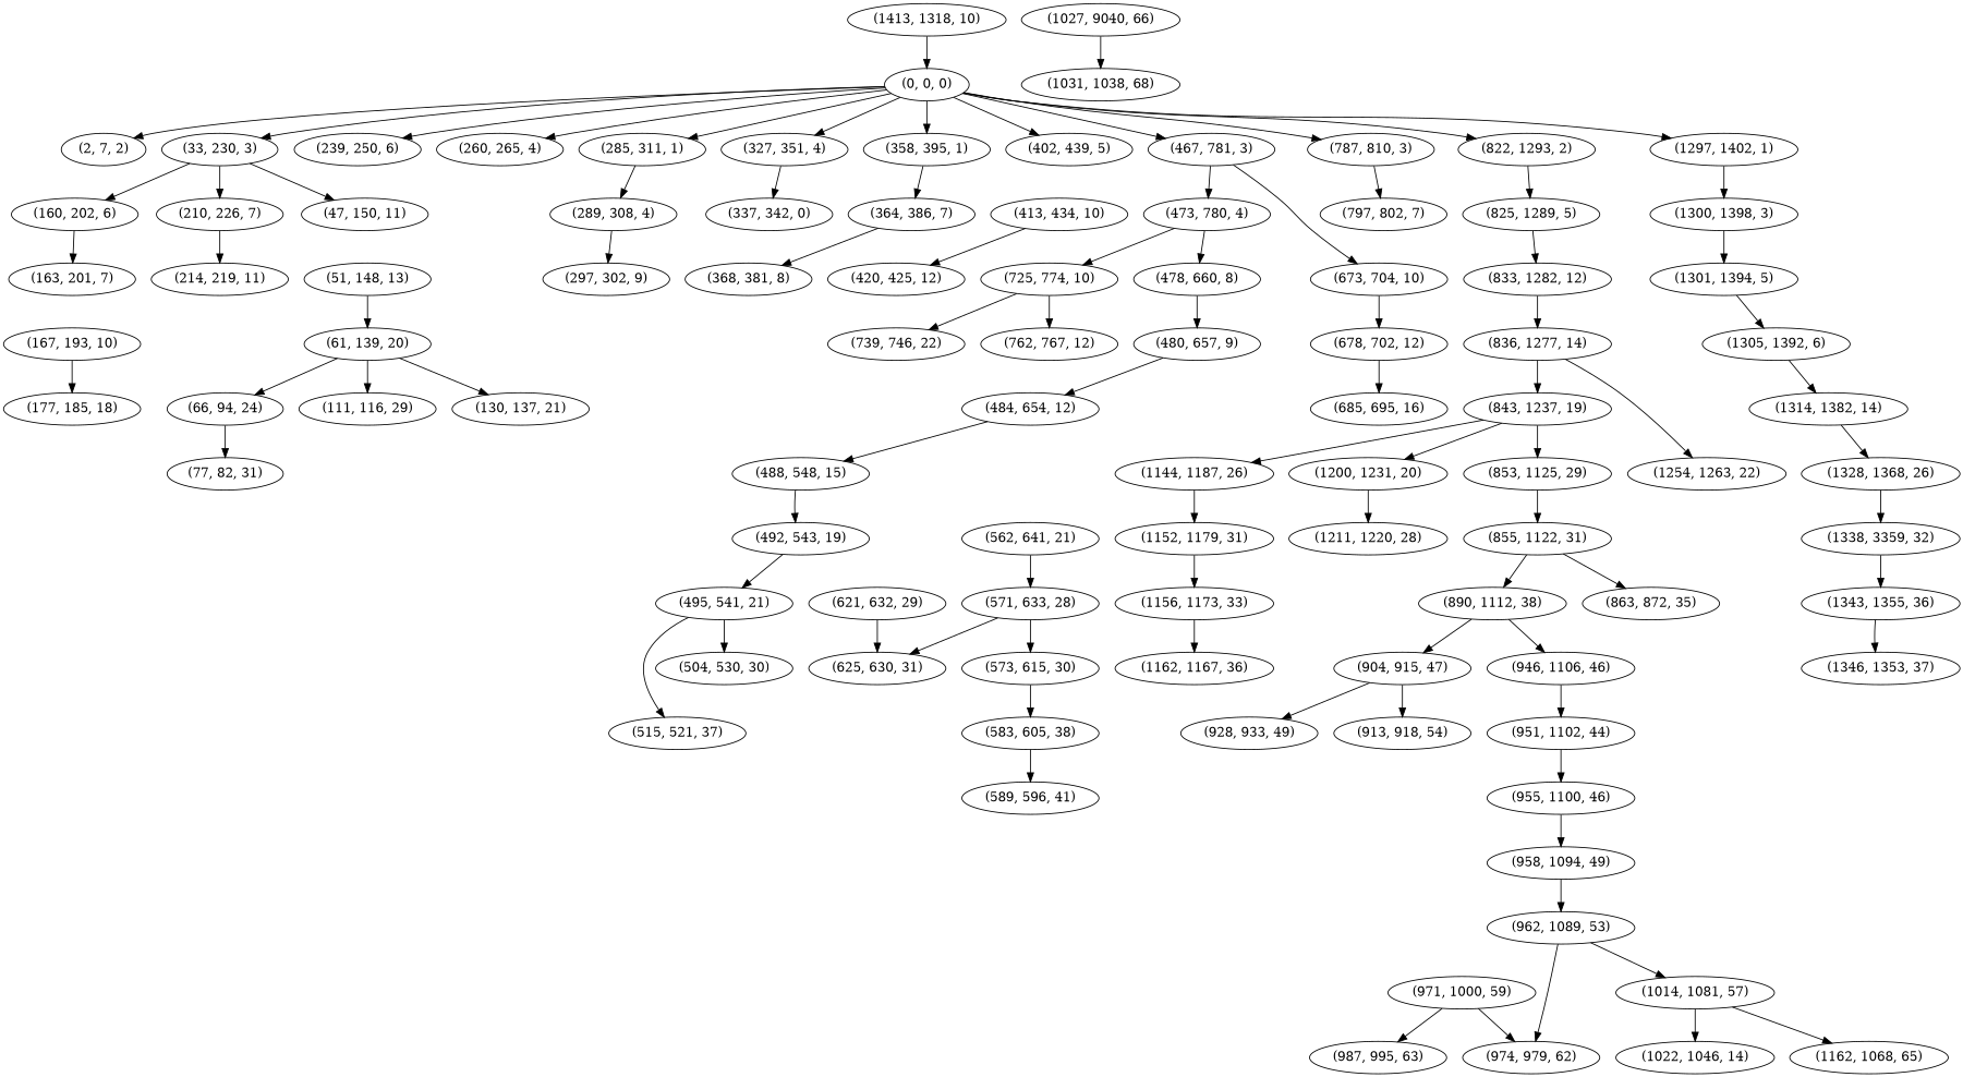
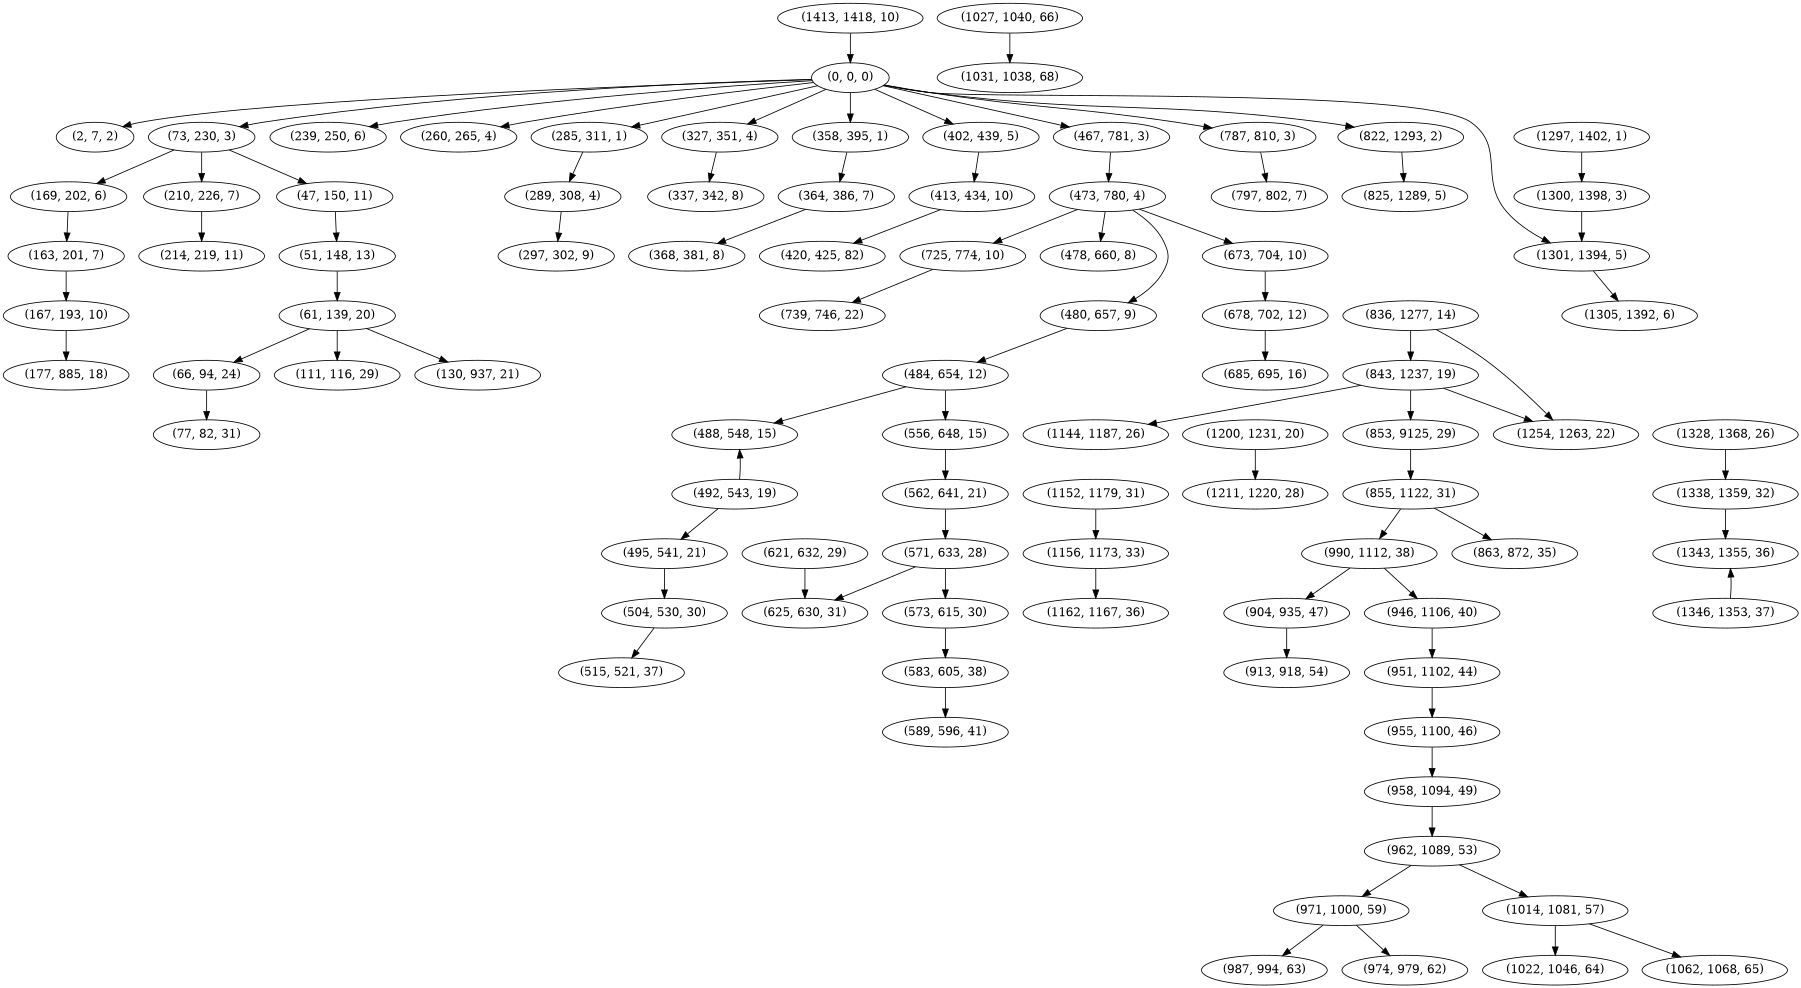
  digraph {
    "(0, 0, 0)"
    "(2, 7, 2)"
-   "(33, 230, 3)"
+   "(33, 230, 3)" [label="(73, 230, 3)"]
    "(239, 250, 6)"
    "(260, 265, 4)"
    "(285, 311, 1)"
    "(327, 351, 4)"
    "(358, 395, 1)"
    "(402, 439, 5)"
    "(467, 781, 3)"
    "(787, 810, 3)"
    "(822, 1293, 2)"
    "(1297, 1402, 1)"
    "(47, 150, 11)"
-   "(160, 202, 6)"
+   "(160, 202, 6)" [label="(169, 202, 6)"]
    "(210, 226, 7)"
    "(289, 308, 4)"
-   "(337, 342, 8)" [label="(337, 342, 0)"]
+   "(337, 342, 8)"
    "(364, 386, 7)"
    "(413, 434, 10)"
    "(473, 780, 4)"
    "(797, 802, 7)"
    "(825, 1289, 5)"
    "(1300, 1398, 3)"
-   "(1413, 1418, 10)" [label="(1413, 1318, 10)"]
+   "(1413, 1418, 10)"
    "(51, 148, 13)"
    "(163, 201, 7)"
    "(214, 219, 11)"
    "(61, 139, 20)"
    "(66, 94, 24)"
    "(111, 116, 29)"
-   "(130, 137, 21)"
+   "(130, 137, 21)" [label="(130, 937, 21)"]
    "(77, 82, 31)"
    "(167, 193, 10)"
-   "(177, 185, 18)"
+   "(177, 185, 18)" [label="(177, 885, 18)"]
    "(297, 302, 9)"
    "(368, 381, 8)"
-   "(420, 425, 12)"
+   "(420, 425, 12)" [label="(420, 425, 82)"]
    "(478, 660, 8)"
    "(673, 704, 10)"
    "(725, 774, 10)"
    "(480, 657, 9)"
    "(678, 702, 12)"
    "(739, 746, 22)"
-   "(762, 767, 12)"
    "(484, 654, 12)"
    "(488, 548, 15)"
+   "(556, 648, 15)"
    "(492, 543, 19)"
    "(562, 641, 21)"
    "(495, 541, 21)"
    "(504, 530, 30)"
    "(515, 521, 37)"
    "(571, 633, 28)"
    "(573, 615, 30)"
    "(625, 630, 31)"
    "(583, 605, 38)"
    "(621, 632, 29)"
    "(589, 596, 41)"
    "(685, 695, 16)"
-   "(833, 1282, 12)"
    "(836, 1277, 14)"
    "(843, 1237, 19)"
    "(1254, 1263, 22)"
-   "(853, 1125, 29)"
+   "(853, 1125, 29)" [label="(853, 9125, 29)"]
    "(1144, 1187, 26)"
    "(1200, 1231, 20)"
    "(855, 1122, 31)"
    "(1152, 1179, 31)"
    "(1211, 1220, 28)"
    "(863, 872, 35)"
-   "(890, 1112, 38)"
-   "(904, 935, 47)" [label="(904, 915, 47)"]
-   "(946, 1106, 40)" [label="(946, 1106, 46)"]
+   "(890, 1112, 38)" [label="(990, 1112, 38)"]
+   "(904, 935, 47)"
+   "(946, 1106, 40)"
    "(913, 918, 54)"
-   "(928, 933, 49)"
    "(951, 1102, 44)"
    "(955, 1100, 46)"
    "(958, 1094, 49)"
    "(962, 1089, 53)"
    "(971, 1000, 59)"
    "(1014, 1081, 57)"
    "(974, 979, 62)"
-   "(987, 994, 63)" [label="(987, 995, 63)"]
-   "(1022, 1046, 64)" [label="(1022, 1046, 14)"]
-   "(1062, 1068, 65)" [label="(1162, 1068, 65)"]
-   "(1027, 1040, 66)" [label="(1027, 9040, 66)"]
+   "(987, 994, 63)"
+   "(1022, 1046, 64)"
+   "(1062, 1068, 65)"
+   "(1027, 1040, 66)"
    "(1031, 1038, 68)"
    "(1156, 1173, 33)"
    "(1162, 1167, 36)"
    n91 [label="(1301, 1394, 5)"]
    "(1305, 1392, 6)"
-   "(1314, 1382, 14)"
    "(1328, 1368, 26)"
-   "(1338, 1359, 32)" [label="(1338, 3359, 32)"]
+   "(1338, 1359, 32)"
    "(1343, 1355, 36)"
    "(1346, 1353, 37)"
    "(0, 0, 0)" -> "(2, 7, 2)"
    "(0, 0, 0)" -> "(33, 230, 3)"
    "(0, 0, 0)" -> "(239, 250, 6)"
    "(0, 0, 0)" -> "(260, 265, 4)"
    "(0, 0, 0)" -> "(285, 311, 1)"
    "(0, 0, 0)" -> "(327, 351, 4)"
    "(0, 0, 0)" -> "(358, 395, 1)"
    "(0, 0, 0)" -> "(402, 439, 5)"
    "(0, 0, 0)" -> "(467, 781, 3)"
    "(0, 0, 0)" -> "(787, 810, 3)"
    "(0, 0, 0)" -> "(822, 1293, 2)"
-   "(0, 0, 0)" -> "(1297, 1402, 1)"
+   "(0, 0, 0)" -> n91
    "(33, 230, 3)" -> "(47, 150, 11)"
    "(33, 230, 3)" -> "(160, 202, 6)"
    "(33, 230, 3)" -> "(210, 226, 7)"
    "(285, 311, 1)" -> "(289, 308, 4)"
    "(327, 351, 4)" -> "(337, 342, 8)"
    "(358, 395, 1)" -> "(364, 386, 7)"
+   "(402, 439, 5)" -> "(413, 434, 10)"
    "(467, 781, 3)" -> "(473, 780, 4)"
    "(787, 810, 3)" -> "(797, 802, 7)"
    "(822, 1293, 2)" -> "(825, 1289, 5)"
    "(1297, 1402, 1)" -> "(1300, 1398, 3)"
+   "(47, 150, 11)" -> "(51, 148, 13)"
    "(160, 202, 6)" -> "(163, 201, 7)"
    "(210, 226, 7)" -> "(214, 219, 11)"
    "(289, 308, 4)" -> "(297, 302, 9)"
    "(364, 386, 7)" -> "(368, 381, 8)"
    "(413, 434, 10)" -> "(420, 425, 12)"
    "(473, 780, 4)" -> "(478, 660, 8)"
-   "(467, 781, 3)" -> "(673, 704, 10)"
+   "(473, 780, 4)" -> "(673, 704, 10)"
    "(473, 780, 4)" -> "(725, 774, 10)"
-   "(825, 1289, 5)" -> "(833, 1282, 12)"
    "(1300, 1398, 3)" -> n91
    "(1413, 1418, 10)" -> "(0, 0, 0)"
    "(51, 148, 13)" -> "(61, 139, 20)"
+   "(163, 201, 7)" -> "(167, 193, 10)"
    "(61, 139, 20)" -> "(66, 94, 24)"
    "(61, 139, 20)" -> "(111, 116, 29)"
    "(61, 139, 20)" -> "(130, 137, 21)"
    "(66, 94, 24)" -> "(77, 82, 31)"
    "(167, 193, 10)" -> "(177, 185, 18)"
-   "(478, 660, 8)" -> "(480, 657, 9)"
+   "(473, 780, 4)" -> "(480, 657, 9)"
    "(673, 704, 10)" -> "(678, 702, 12)"
    "(725, 774, 10)" -> "(739, 746, 22)"
-   "(725, 774, 10)" -> "(762, 767, 12)"
    "(480, 657, 9)" -> "(484, 654, 12)"
    "(678, 702, 12)" -> "(685, 695, 16)"
    "(484, 654, 12)" -> "(488, 548, 15)"
-   "(488, 548, 15)" -> "(492, 543, 19)"
+   "(484, 654, 12)" -> "(556, 648, 15)"
+   "(492, 543, 19)" -> "(488, 548, 15)"
+   "(556, 648, 15)" -> "(562, 641, 21)"
    "(492, 543, 19)" -> "(495, 541, 21)"
    "(562, 641, 21)" -> "(571, 633, 28)"
    "(495, 541, 21)" -> "(504, 530, 30)"
-   "(495, 541, 21)" -> "(515, 521, 37)"
+   "(504, 530, 30)" -> "(515, 521, 37)"
    "(571, 633, 28)" -> "(573, 615, 30)"
    "(571, 633, 28)" -> "(625, 630, 31)"
    "(573, 615, 30)" -> "(583, 605, 38)"
    "(583, 605, 38)" -> "(589, 596, 41)"
    "(621, 632, 29)" -> "(625, 630, 31)"
-   "(833, 1282, 12)" -> "(836, 1277, 14)"
    "(836, 1277, 14)" -> "(843, 1237, 19)"
    "(836, 1277, 14)" -> "(1254, 1263, 22)"
    "(843, 1237, 19)" -> "(853, 1125, 29)"
    "(843, 1237, 19)" -> "(1144, 1187, 26)"
-   "(843, 1237, 19)" -> "(1200, 1231, 20)"
+   "(843, 1237, 19)" -> "(1254, 1263, 22)"
    "(853, 1125, 29)" -> "(855, 1122, 31)"
-   "(1144, 1187, 26)" -> "(1152, 1179, 31)"
    "(1200, 1231, 20)" -> "(1211, 1220, 28)"
    "(855, 1122, 31)" -> "(863, 872, 35)"
    "(855, 1122, 31)" -> "(890, 1112, 38)"
    "(1152, 1179, 31)" -> "(1156, 1173, 33)"
    "(890, 1112, 38)" -> "(904, 935, 47)"
    "(890, 1112, 38)" -> "(946, 1106, 40)"
    "(904, 935, 47)" -> "(913, 918, 54)"
-   "(904, 935, 47)" -> "(928, 933, 49)"
    "(946, 1106, 40)" -> "(951, 1102, 44)"
    "(951, 1102, 44)" -> "(955, 1100, 46)"
    "(955, 1100, 46)" -> "(958, 1094, 49)"
    "(958, 1094, 49)" -> "(962, 1089, 53)"
-   "(962, 1089, 53)" -> "(974, 979, 62)"
+   "(962, 1089, 53)" -> "(971, 1000, 59)"
    "(962, 1089, 53)" -> "(1014, 1081, 57)"
    "(971, 1000, 59)" -> "(974, 979, 62)"
    "(971, 1000, 59)" -> "(987, 994, 63)"
    "(1014, 1081, 57)" -> "(1022, 1046, 64)"
    "(1014, 1081, 57)" -> "(1062, 1068, 65)"
    "(1027, 1040, 66)" -> "(1031, 1038, 68)"
    "(1156, 1173, 33)" -> "(1162, 1167, 36)"
    n91 -> "(1305, 1392, 6)"
-   "(1305, 1392, 6)" -> "(1314, 1382, 14)"
-   "(1314, 1382, 14)" -> "(1328, 1368, 26)"
    "(1328, 1368, 26)" -> "(1338, 1359, 32)"
    "(1338, 1359, 32)" -> "(1343, 1355, 36)"
-   "(1343, 1355, 36)" -> "(1346, 1353, 37)"
+   "(1346, 1353, 37)" -> "(1343, 1355, 36)"
  }
